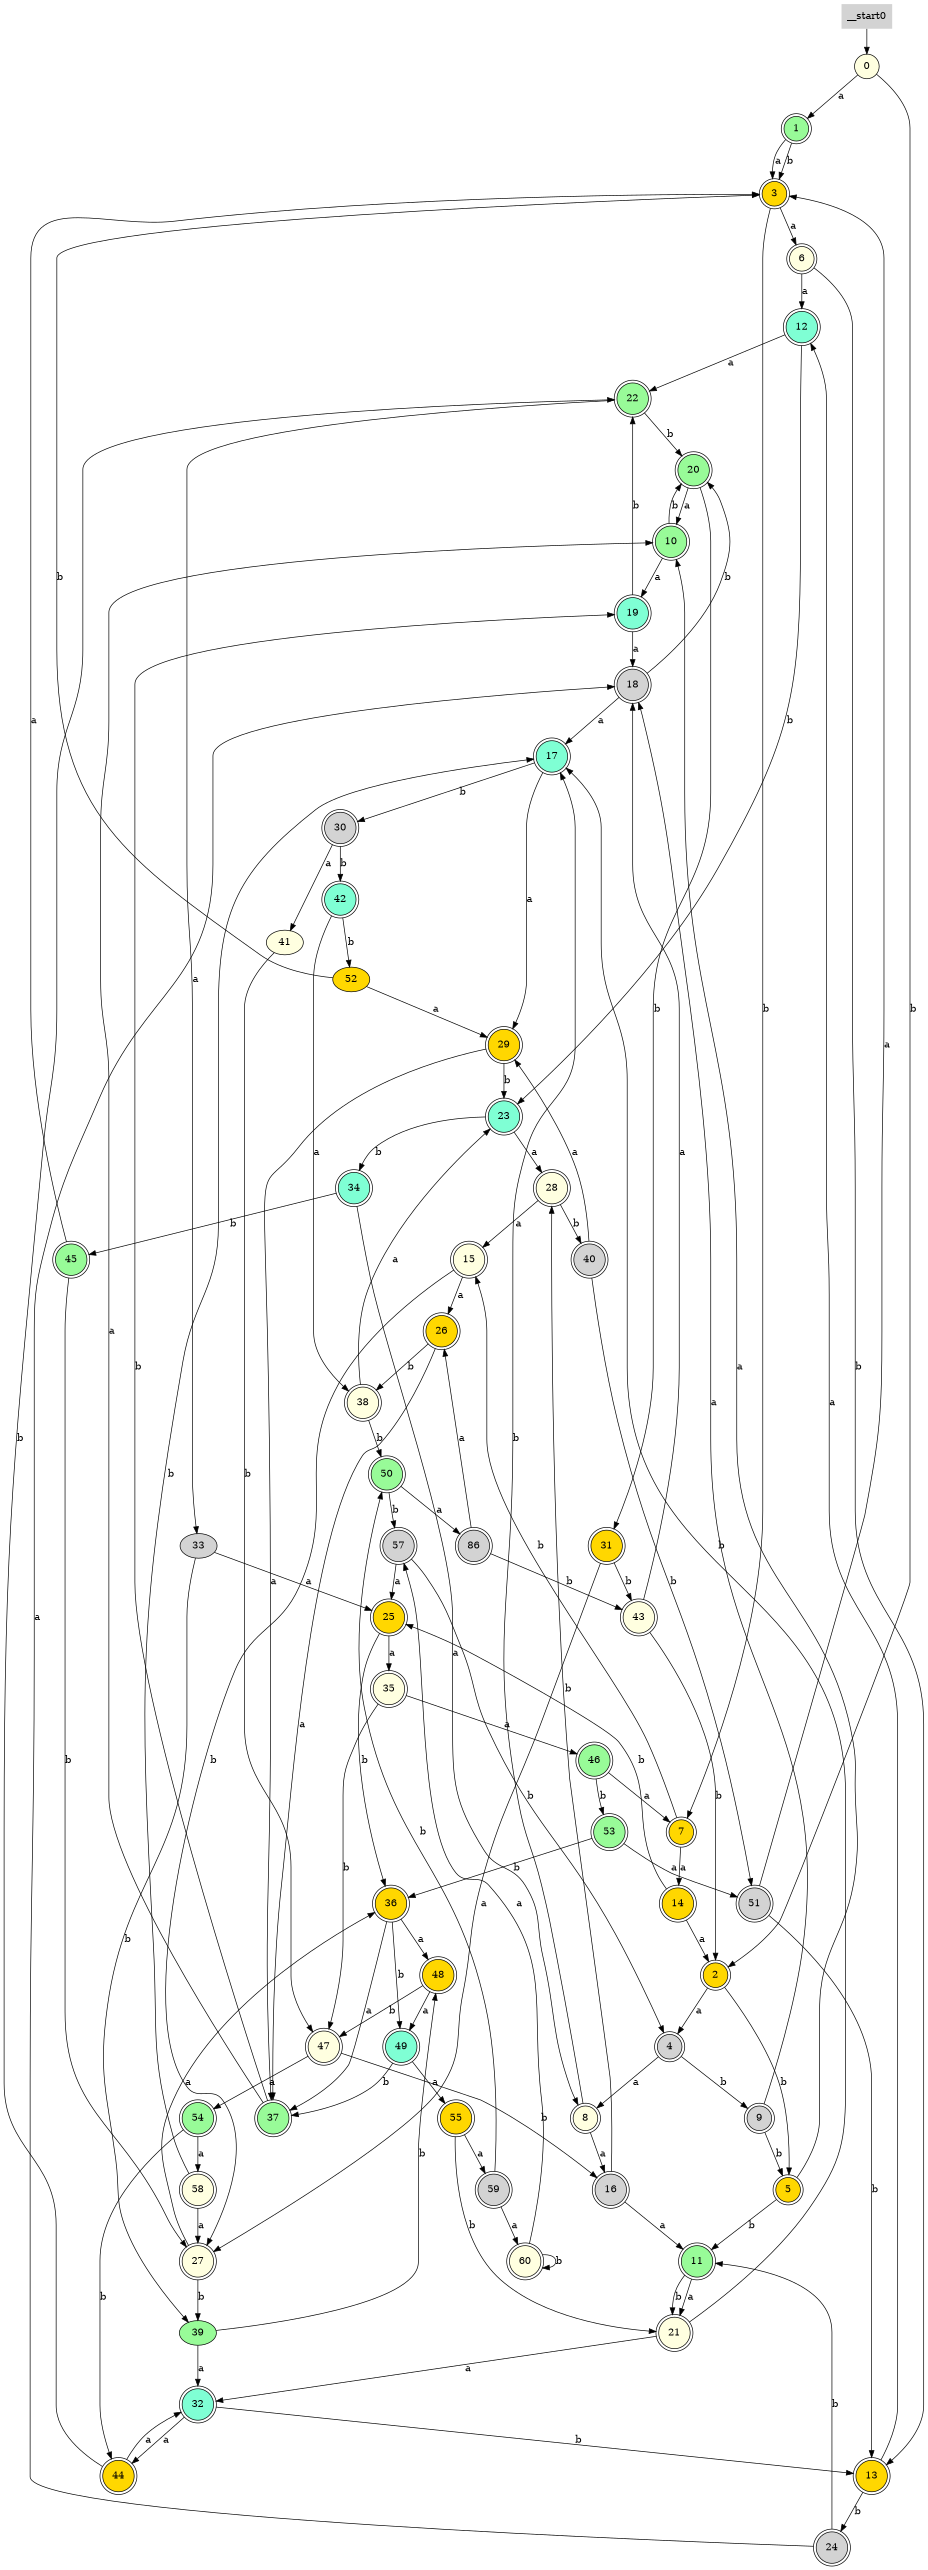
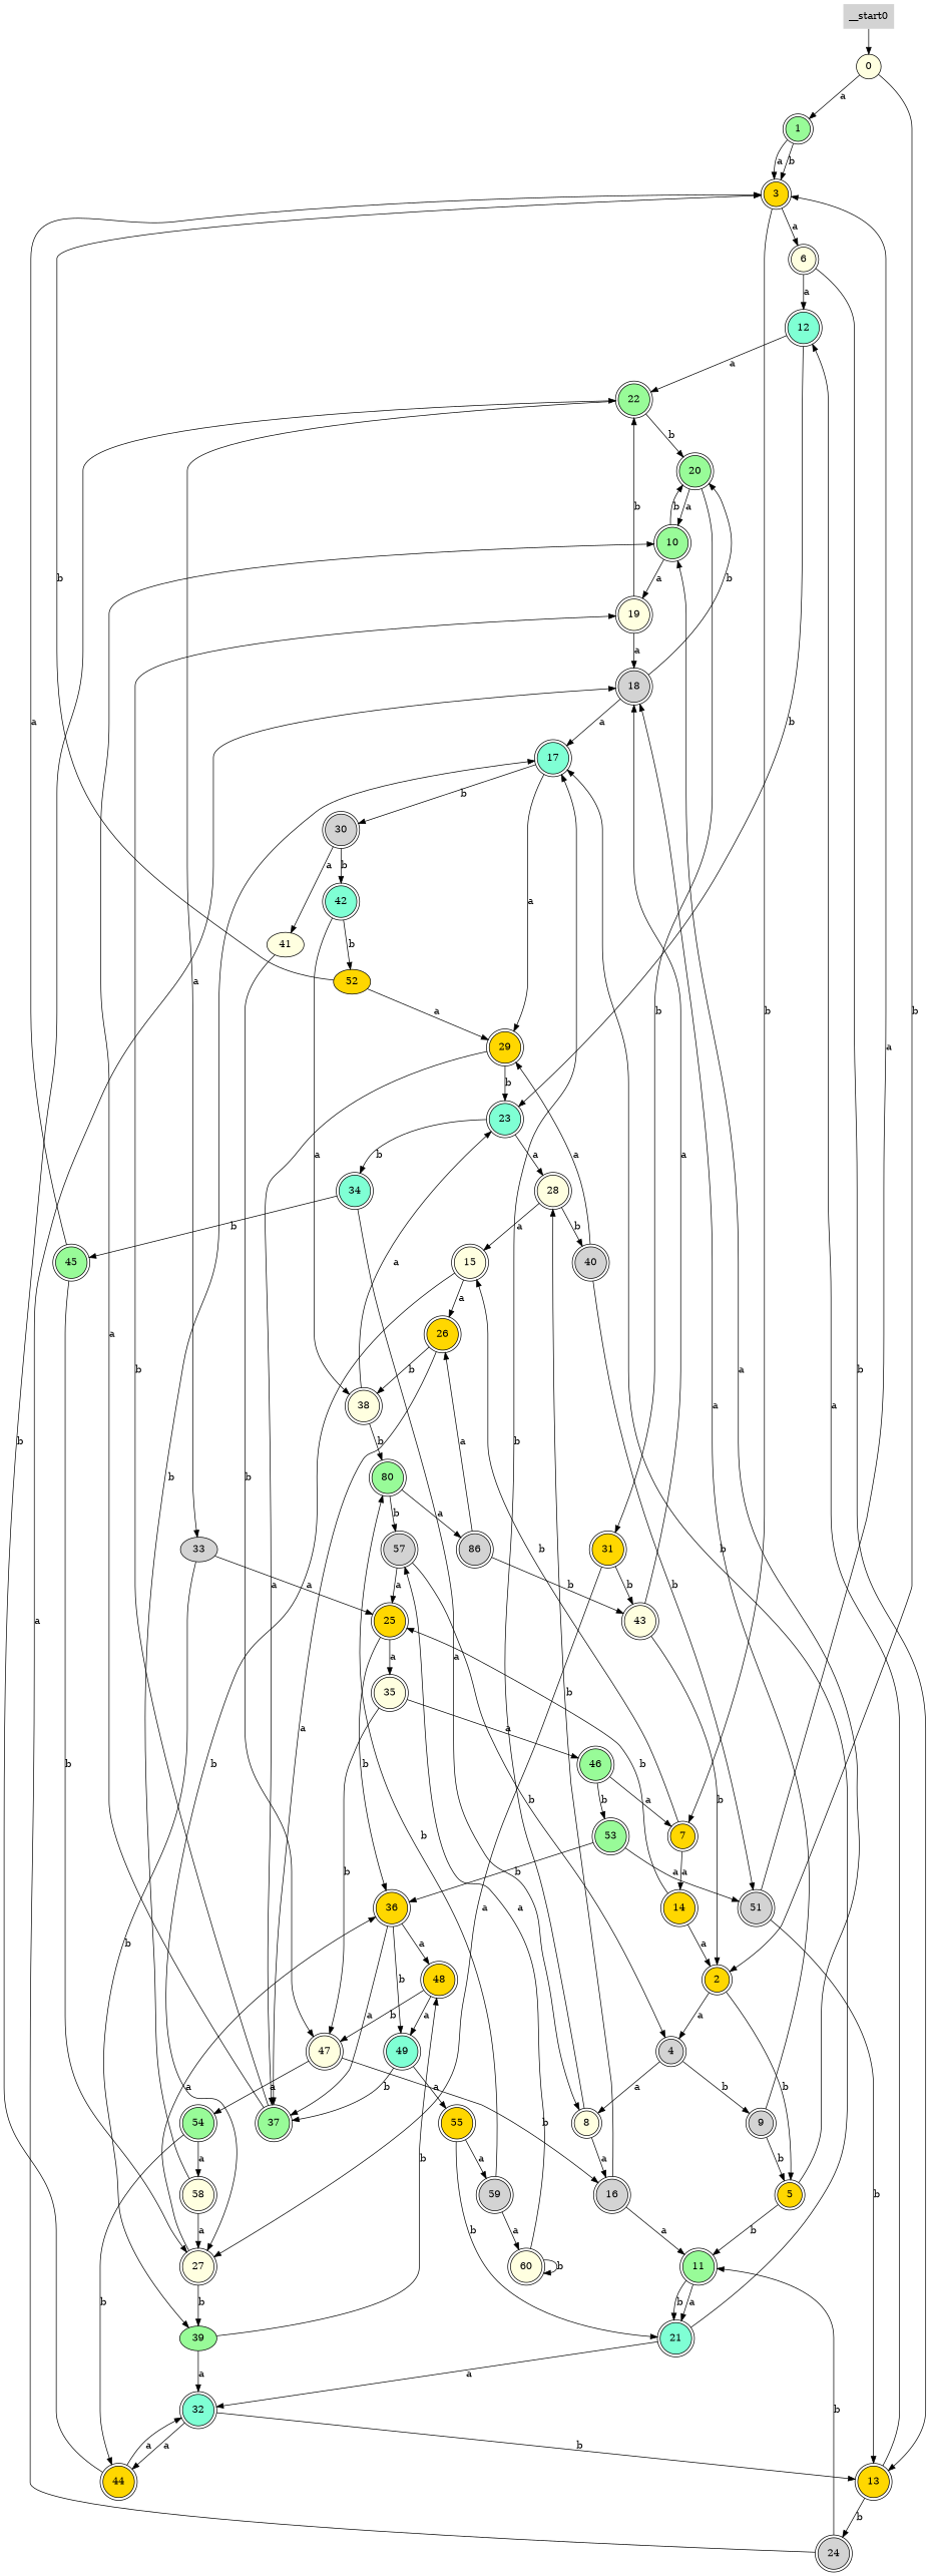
  digraph {
    node [fillcolor=gold shape=doublecircle style=filled]
    __start0 [fillcolor=lightgrey shape=none]
    0 [fillcolor=lightyellow shape=circle]
    1 [fillcolor=palegreen]
    2
    3
    4 [fillcolor=lightgrey]
    5
    6 [fillcolor=lightyellow]
    7
    8 [fillcolor=lightyellow]
    9 [fillcolor=lightgrey]
    10 [fillcolor=palegreen]
    11 [fillcolor=palegreen]
    12 [fillcolor=aquamarine]
    13
    14
    15 [fillcolor=lightyellow]
    16 [fillcolor=lightgrey]
    17 [fillcolor=aquamarine]
    18 [fillcolor=lightgrey]
-   19 [fillcolor=aquamarine]
+   19 [fillcolor=lightyellow]
    20 [fillcolor=palegreen]
-   21 [fillcolor=lightyellow]
+   21 [fillcolor=aquamarine]
    22 [fillcolor=palegreen]
    23 [fillcolor=aquamarine]
    24 [fillcolor=lightgrey]
    25
    26
    27 [fillcolor=lightyellow]
    28 [fillcolor=lightyellow]
    29
    30 [fillcolor=lightgrey]
    31
    32 [fillcolor=aquamarine]
    33 [fillcolor=lightgrey shape=""]
    34 [fillcolor=aquamarine]
    35 [fillcolor=lightyellow]
    36
    37 [fillcolor=palegreen]
    38 [fillcolor=lightyellow]
    39 [fillcolor=palegreen shape=""]
    40 [fillcolor=lightgrey]
    41 [fillcolor=lightyellow shape=""]
    42 [fillcolor=aquamarine]
    43 [fillcolor=lightyellow]
    44
    45 [fillcolor=palegreen]
    46 [fillcolor=palegreen]
    47 [fillcolor=lightyellow]
    48
    49 [fillcolor=aquamarine]
-   50 [fillcolor=palegreen]
+   50 [fillcolor=palegreen label=80]
    51 [fillcolor=lightgrey]
    52 [shape=""]
    53 [fillcolor=palegreen]
    54 [fillcolor=palegreen]
    55
    n58 [fillcolor=lightgrey label=86]
    57 [fillcolor=lightgrey]
    58 [fillcolor=lightyellow]
    59 [fillcolor=lightgrey]
    60 [fillcolor=lightyellow]
    __start0 -> 0
    0 -> 1 [label=a]
    0 -> 2 [label=b]
    1 -> 3 [label=a]
    1 -> 3 [label=b]
    2 -> 4 [label=a]
    2 -> 5 [label=b]
    3 -> 6 [label=a]
    3 -> 7 [label=b]
    4 -> 8 [label=a]
    4 -> 9 [label=b]
    5 -> 10 [label=a]
    5 -> 11 [label=b]
    6 -> 12 [label=a]
    6 -> 13 [label=b]
    7 -> 14 [label=a]
    7 -> 15 [label=b]
    8 -> 16 [label=a]
    8 -> 17 [label=b]
    9 -> 5 [label=b]
    9 -> 18 [label=a]
    10 -> 19 [label=a]
    10 -> 20 [label=b]
    11 -> 21 [label=a]
    11 -> 21 [label=b]
    12 -> 22 [label=a]
    12 -> 23 [label=b]
    13 -> 12 [label=a]
    13 -> 24 [label=b]
    14 -> 2 [label=a]
    14 -> 25 [label=b]
    15 -> 26 [label=a]
    15 -> 27 [label=b]
    16 -> 11 [label=a]
    16 -> 28 [label=b]
    17 -> 29 [label=a]
    17 -> 30 [label=b]
    18 -> 17 [label=a]
    18 -> 20 [label=b]
    19 -> 18 [label=a]
    19 -> 22 [label=b]
    20 -> 10 [label=a]
    20 -> 31 [label=b]
    21 -> 17 [label=b]
    21 -> 32 [label=a]
    22 -> 20 [label=b]
    22 -> 33 [label=a]
    23 -> 28 [label=a]
    23 -> 34 [label=b]
    24 -> 11 [label=b]
    24 -> 18 [label=a]
    25 -> 35 [label=a]
    25 -> 36 [label=b]
    26 -> 37 [label=a]
    26 -> 38 [label=b]
    27 -> 36 [label=a]
    27 -> 39 [label=b]
    28 -> 15 [label=a]
    28 -> 40 [label=b]
    29 -> 23 [label=b]
    29 -> 37 [label=a]
    30 -> 41 [label=a]
    30 -> 42 [label=b]
    31 -> 27 [label=a]
    31 -> 43 [label=b]
    32 -> 13 [label=b]
    32 -> 44 [label=a]
    33 -> 25 [label=a]
    33 -> 39 [label=b]
    34 -> 8 [label=a]
    34 -> 45 [label=b]
    35 -> 46 [label=a]
    35 -> 47 [label=b]
    36 -> 37 [label=a]
    36 -> 48 [label=a]
    36 -> 49 [label=b]
    37 -> 10 [label=a]
    37 -> 19 [label=b]
    38 -> 23 [label=a]
    38 -> 50 [label=b]
    39 -> 32 [label=a]
    39 -> 48 [label=b]
    40 -> 29 [label=a]
    40 -> 51 [label=b]
    41 -> 47 [label=b]
    42 -> 38 [label=a]
    42 -> 52 [label=b]
    43 -> 2 [label=b]
    43 -> 18 [label=a]
    44 -> 22 [label=b]
    44 -> 32 [label=a]
    45 -> 3 [label=a]
    45 -> 27 [label=b]
    46 -> 7 [label=a]
    46 -> 53 [label=b]
    47 -> 16 [label=b]
    47 -> 54 [label=a]
    48 -> 47 [label=b]
    48 -> 49 [label=a]
    49 -> 37 [label=b]
    49 -> 55 [label=a]
    50 -> n58 [label=a]
    50 -> 57 [label=b]
    51 -> 3 [label=a]
    51 -> 13 [label=b]
    52 -> 3 [label=b]
    52 -> 29 [label=a]
    53 -> 36 [label=b]
    53 -> 51 [label=a]
    54 -> 44 [label=b]
    54 -> 58 [label=a]
    55 -> 21 [label=b]
    55 -> 59 [label=a]
    n58 -> 26 [label=a]
    n58 -> 43 [label=b]
    57 -> 4 [label=b]
    57 -> 25 [label=a]
    58 -> 17 [label=b]
    58 -> 27 [label=a]
    59 -> 50 [label=b]
    59 -> 60 [label=a]
    60 -> 57 [label=a]
    60 -> 60 [label=b]
  }
